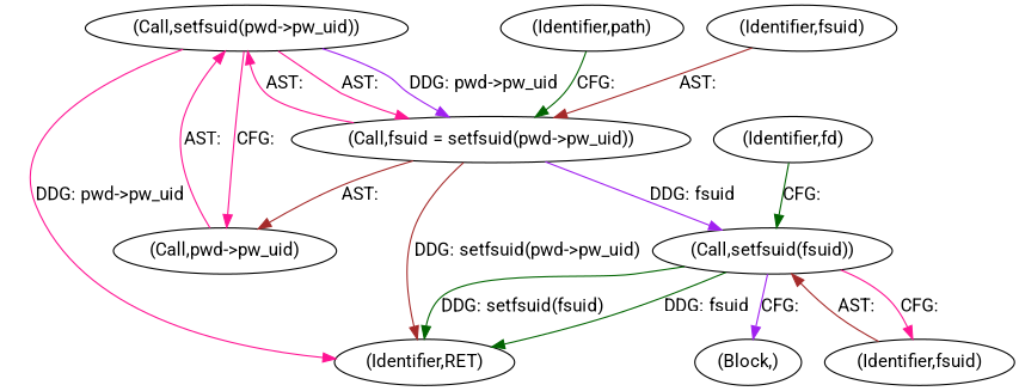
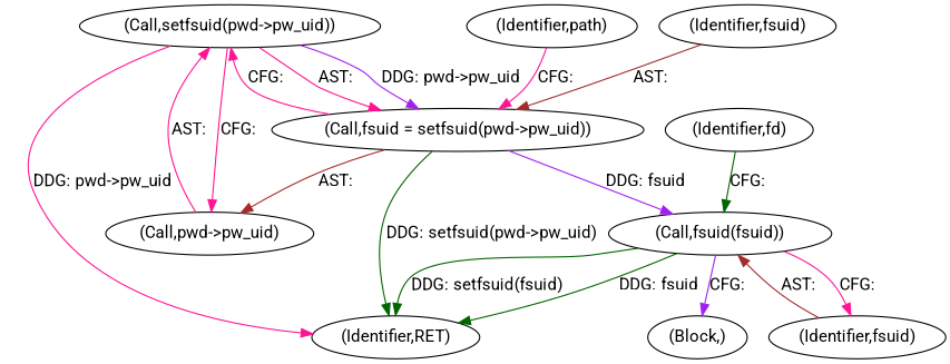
  digraph {
    fontname=Roboto
    node [fontname=Roboto]
    edge [color=deeppink fontname=Roboto]
    n1 [label="(Call,setfsuid(pwd->pw_uid))"]
    n2 [label="(Call,fsuid = setfsuid(pwd->pw_uid))"]
    n3 [label="(Call,pwd->pw_uid)"]
    n4 [label="(Identifier,RET)"]
-   n5 [label="(Call,setfsuid(fsuid))"]
+   n5 [label="(Call,fsuid(fsuid))"]
    n6 [label="(Block,)"]
    n7 [label="(Identifier,fsuid)"]
    n8 [label="(Identifier,path)"]
    n9 [label="(Identifier,fsuid)"]
    n10 [label="(Identifier,fd)"]
    n1 -> n2 [label="AST: "]
    n1 -> n2 [color=purple label="DDG: pwd->pw_uid"]
    n1 -> n3 [label="CFG: "]
    n1 -> n4 [label="DDG: pwd->pw_uid"]
-   n2 -> n1 [label="AST: "]
+   n2 -> n1 [label="CFG: "]
    n2 -> n3 [color=brown label="AST: "]
-   n2 -> n4 [color=brown label="DDG: setfsuid(pwd->pw_uid)"]
+   n2 -> n4 [color=darkgreen label="DDG: setfsuid(pwd->pw_uid)"]
    n2 -> n5 [color=purple label="DDG: fsuid"]
    n3 -> n1 [label="AST: "]
    n5 -> n4 [color=darkgreen label="DDG: fsuid"]
    n5 -> n4 [color=darkgreen label="DDG: setfsuid(fsuid)"]
    n5 -> n6 [color=purple label="CFG: "]
    n5 -> n7 [label="CFG: "]
    n7 -> n5 [color=brown label="AST: "]
-   n8 -> n2 [color=darkgreen label="CFG: "]
+   n8 -> n2 [label="CFG: "]
    n9 -> n2 [color=brown label="AST: "]
    n10 -> n5 [color=darkgreen label="CFG: "]
  }
